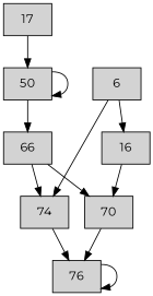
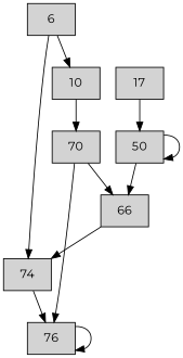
  digraph {
    fontname=Montserrat
    node [fontname=Montserrat shape=box style=filled]
    edge [fontname=Montserrat]
    n1 [label=6]
    74
-   10 [label=16]
+   10
    76
    70
    n6 [label=50]
    17
    66
    n1 -> 74
    n1 -> 10
    74 -> 76
    10 -> 70
    76 -> 76
    70 -> 76
    n6 -> n6
    n6 -> 66
    17 -> n6
    66 -> 74
-   66 -> 70
+   70 -> 66
  }
